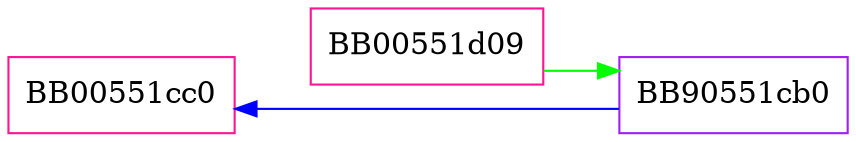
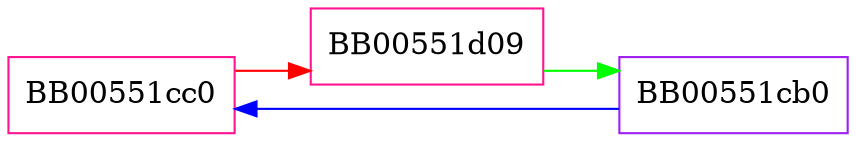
  digraph {
    rankdir=LR
    splines=ortho
    node [color=deeppink shape=box]
    BB00551cc0
    BB00551d09
-   BB00551cb0 [color=purple label=BB90551cb0]
+   BB00551cb0 [color=purple]
+   BB00551cc0 -> BB00551d09 [color=red]
    BB00551d09 -> BB00551cb0 [color=green]
    BB00551cb0 -> BB00551cc0 [color=blue]
  }
